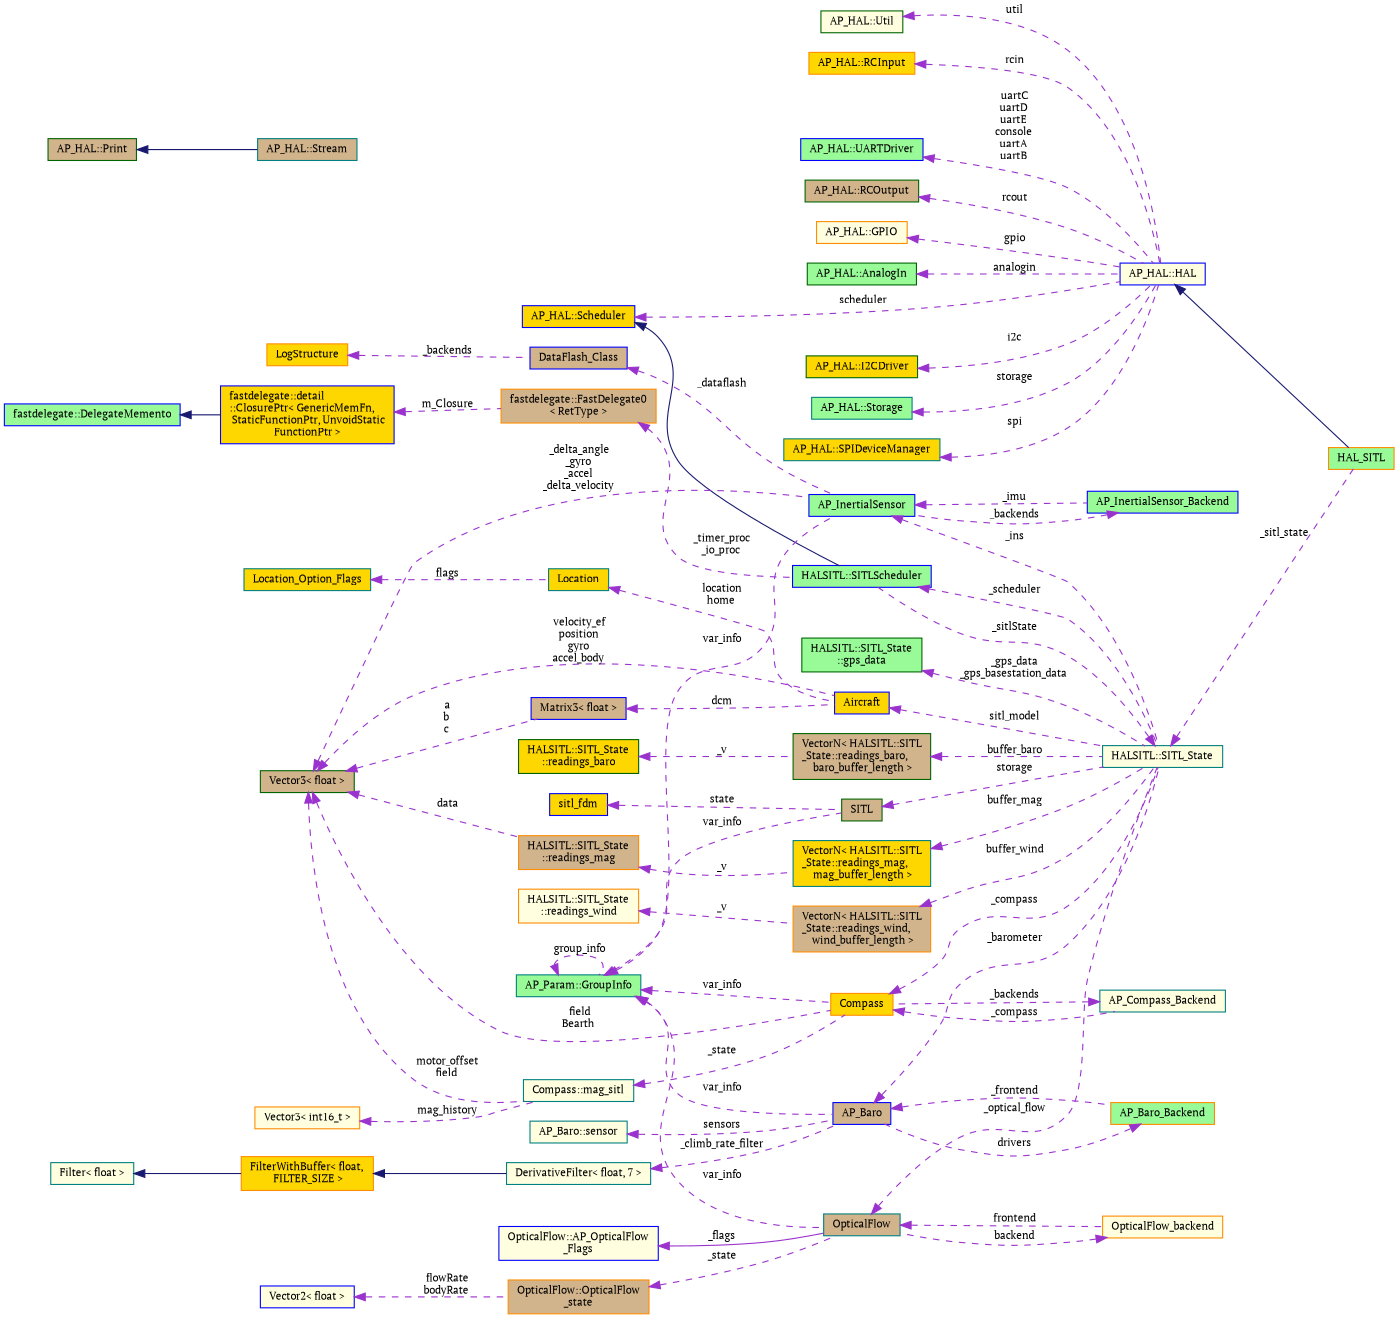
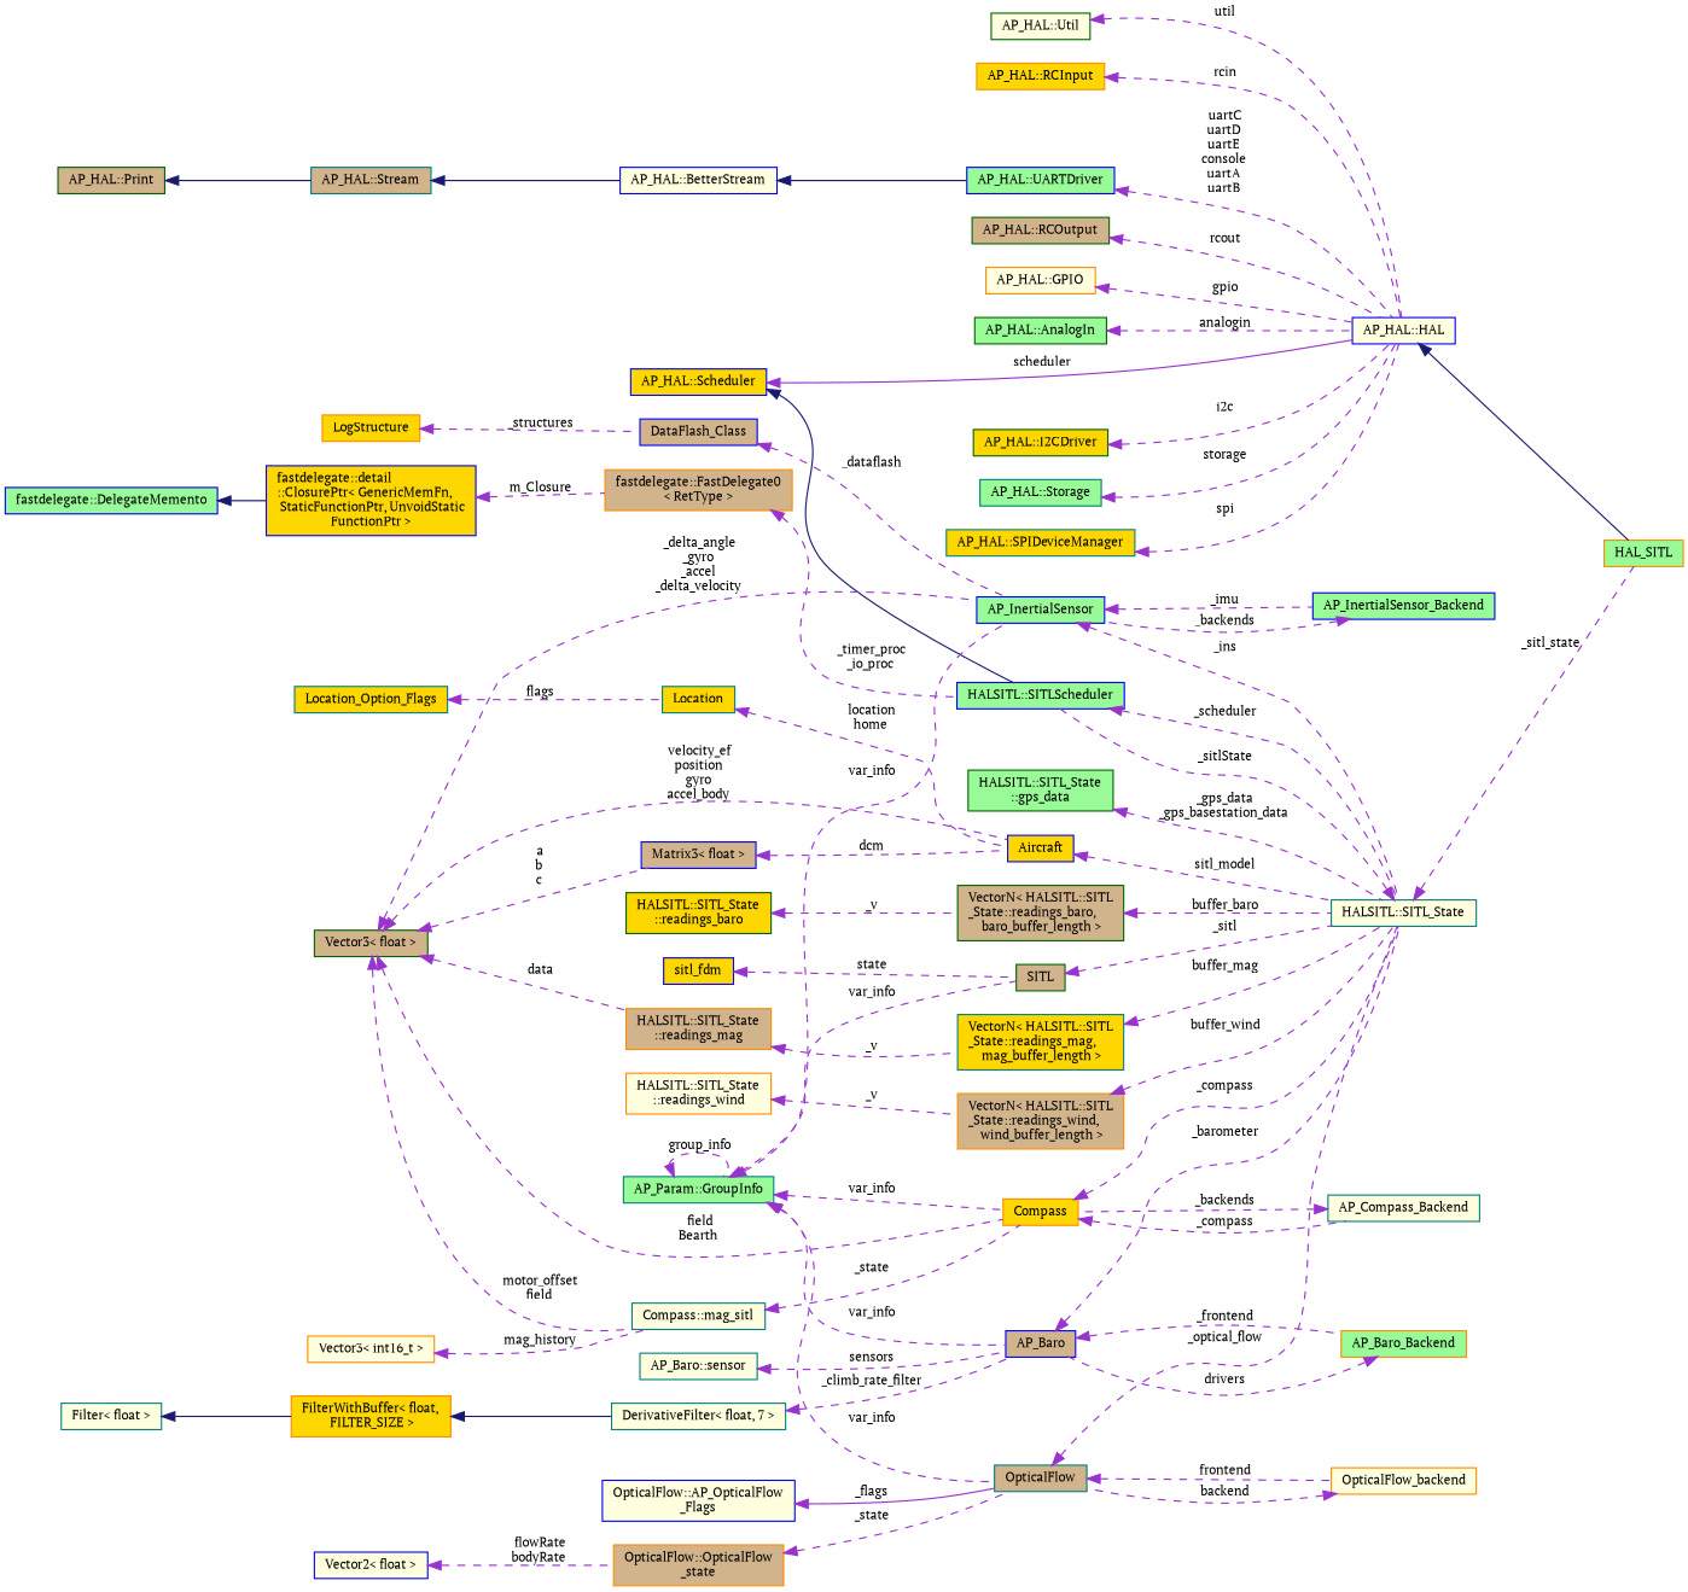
  digraph {
    fontname="PT Serif"
    rankdir=LR
    node [color=blue fillcolor=lightyellow fontname="PT Serif" fontsize=10 shape=record style=filled]
    edge [color=darkorchid3 dir=back fontname="PT Serif" fontsize=10 labelfontname=Helvetica labelfontsize=10 style=dashed]
    n1 [color=darkorange fillcolor=palegreen fontcolor=black height=0.2 label=HAL_SITL width=0.4]
    n2 [height=0.2 label="AP_HAL::HAL" width=0.4]
    n3 [color=darkgreen height=0.2 label="AP_HAL::Util" width=0.4]
    n4 [color=darkorange fillcolor=gold height=0.2 label="AP_HAL::RCInput" width=0.4]
    n5 [fillcolor=palegreen height=0.2 label="AP_HAL::UARTDriver" width=0.4]
+   n6 [height=0.2 label="AP_HAL::BetterStream" width=0.4]
    n7 [color=teal fillcolor=tan height=0.2 label="AP_HAL::Stream" width=0.4]
    n8 [color=darkgreen fillcolor=tan height=0.2 label="AP_HAL::Print" width=0.4]
    n9 [color=darkgreen fillcolor=tan height=0.2 label="AP_HAL::RCOutput" width=0.4]
    n10 [color=darkorange height=0.2 label="AP_HAL::GPIO" width=0.4]
    n11 [color=darkgreen fillcolor=palegreen height=0.2 label="AP_HAL::AnalogIn" width=0.4]
    n12 [fillcolor=gold height=0.2 label="AP_HAL::Scheduler" width=0.4]
    n13 [fillcolor=palegreen height=0.2 label="HALSITL::SITLScheduler" width=0.4]
    n14 [color=teal height=0.2 label="HALSITL::SITL_State" width=0.4]
    n15 [color=darkgreen fillcolor=gold height=0.2 label="AP_HAL::I2CDriver" width=0.4]
    n16 [color=teal fillcolor=palegreen height=0.2 label="AP_HAL::Storage" width=0.4]
    n17 [color=teal fillcolor=gold height=0.2 label="AP_HAL::SPIDeviceManager" width=0.4]
    n18 [color=darkgreen fillcolor=tan height=0.2 label="VectorN\< HALSITL::SITL\l_State::readings_baro,\l baro_buffer_length \>" width=0.4]
    n19 [color=darkgreen fillcolor=gold height=0.2 label="HALSITL::SITL_State\l::readings_baro" width=0.4]
    n20 [color=teal fillcolor=gold height=0.2 label="VectorN\< HALSITL::SITL\l_State::readings_mag,\l mag_buffer_length \>" width=0.4]
    n21 [color=darkorange fillcolor=tan height=0.2 label="HALSITL::SITL_State\l::readings_mag" width=0.4]
    n22 [color=darkgreen fillcolor=tan height=0.2 label="Vector3\< float \>" width=0.4]
    n23 [fillcolor=palegreen height=0.2 label=AP_InertialSensor width=0.4]
    n24 [fillcolor=gold height=0.2 label=Aircraft width=0.4]
    n25 [fillcolor=tan height=0.2 label="Matrix3\< float \>" width=0.4]
    n26 [color=darkorange fillcolor=gold height=0.2 label=Compass width=0.4]
    n27 [color=teal height=0.2 label="Compass::mag_sitl" width=0.4]
    n28 [fillcolor=palegreen height=0.2 label=AP_InertialSensor_Backend width=0.4]
    n29 [color=teal height=0.2 label=AP_Compass_Backend width=0.4]
    n30 [fillcolor=tan height=0.2 label=AP_Baro width=0.4]
    n31 [color=darkorange fillcolor=palegreen height=0.2 label=AP_Baro_Backend width=0.4]
    n32 [color=teal height=0.2 label="AP_Baro::sensor" width=0.4]
    n33 [color=teal height=0.2 label="DerivativeFilter\< float, 7 \>" width=0.4]
    n34 [color=darkorange fillcolor=gold height=0.2 label="FilterWithBuffer\< float,\l FILTER_SIZE \>" width=0.4]
    n35 [color=teal height=0.2 label="Filter\< float \>" width=0.4]
    n36 [color=teal fillcolor=palegreen height=0.2 label="AP_Param::GroupInfo" width=0.4]
    n37 [color=teal fillcolor=tan height=0.2 label=OpticalFlow width=0.4]
    n38 [color=darkgreen fillcolor=tan height=0.2 label=SITL width=0.4]
    n39 [color=darkorange height=0.2 label=OpticalFlow_backend width=0.4]
    n40 [color=darkorange fillcolor=tan height=0.2 label="OpticalFlow::OpticalFlow\l_state" width=0.4]
    n41 [height=0.2 label="Vector2\< float \>" width=0.4]
    n42 [height=0.2 label="OpticalFlow::AP_OpticalFlow\l_Flags" width=0.4]
    n43 [fillcolor=tan height=0.2 label=DataFlash_Class width=0.4]
    n44 [color=darkorange fillcolor=gold height=0.2 label=LogStructure width=0.4]
    n45 [color=darkgreen fillcolor=palegreen height=0.2 label="HALSITL::SITL_State\l::gps_data" width=0.4]
    n46 [color=teal fillcolor=gold height=0.2 label=Location width=0.4]
    n47 [color=teal fillcolor=gold height=0.2 label=Location_Option_Flags width=0.4]
    n48 [color=darkorange fillcolor=tan height=0.2 label="fastdelegate::FastDelegate0\l\< RetType \>" width=0.4]
    n49 [fillcolor=gold height=0.2 label="fastdelegate::detail\l::ClosurePtr\< GenericMemFn,\l StaticFunctionPtr, UnvoidStatic\lFunctionPtr \>" width=0.4]
    n50 [fillcolor=palegreen height=0.2 label="fastdelegate::DelegateMemento" width=0.4]
    n51 [color=darkorange fillcolor=tan height=0.2 label="VectorN\< HALSITL::SITL\l_State::readings_wind,\l wind_buffer_length \>" width=0.4]
    n52 [color=darkorange height=0.2 label="HALSITL::SITL_State\l::readings_wind" width=0.4]
    n53 [fillcolor=gold height=0.2 label=sitl_fdm width=0.4]
    n54 [color=darkorange height=0.2 label="Vector3\< int16_t \>" width=0.4]
    n2 -> n1 [color=midnightblue style=solid]
    n3 -> n2 [label=" util"]
    n4 -> n2 [label=" rcin"]
    n5 -> n2 [label=" uartC\nuartD\nuartE\nconsole\nuartA\nuartB"]
+   n6 -> n5 [color=midnightblue style=solid]
+   n7 -> n6 [color=midnightblue style=solid]
    n8 -> n7 [color=midnightblue style=solid]
    n9 -> n2 [label=" rcout"]
    n10 -> n2 [label=" gpio"]
    n11 -> n2 [label=" analogin"]
-   n12 -> n2 [label=" scheduler"]
+   n12 -> n2 [label=" scheduler" style=solid]
    n12 -> n13 [color=midnightblue style=solid]
    n13 -> n14 [label=" _scheduler"]
    n14 -> n1 [label=" _sitl_state"]
    n14 -> n13 [label=" _sitlState"]
    n15 -> n2 [label=" i2c"]
    n16 -> n2 [label=" storage"]
    n17 -> n2 [label=" spi"]
    n18 -> n14 [label=" buffer_baro"]
    n19 -> n18 [label=" _v"]
    n20 -> n14 [label=" buffer_mag"]
    n21 -> n20 [label=" _v"]
    n22 -> n21 [label=" data"]
    n22 -> n23 [label=" _delta_angle\n_gyro\n_accel\n_delta_velocity"]
    n22 -> n24 [label=" velocity_ef\nposition\ngyro\naccel_body"]
    n22 -> n25 [label=" a\nb\nc"]
    n22 -> n26 [label=" field\nBearth"]
    n22 -> n27 [label=" motor_offset\nfield"]
    n23 -> n14 [label=" _ins"]
    n23 -> n28 [label=" _imu"]
    n24 -> n14 [label=" sitl_model"]
    n25 -> n24 [label=" dcm"]
    n26 -> n14 [label=" _compass"]
    n26 -> n29 [label=" _compass"]
    n27 -> n26 [label=" _state"]
    n28 -> n23 [label=" _backends"]
    n29 -> n26 [label=" _backends"]
    n30 -> n14 [label=" _barometer"]
    n30 -> n31 [label=" _frontend"]
    n31 -> n30 [label=" drivers"]
    n32 -> n30 [label=" sensors"]
    n33 -> n30 [label=" _climb_rate_filter"]
    n34 -> n33 [color=midnightblue style=solid]
    n35 -> n34 [color=midnightblue style=solid]
    n36 -> n23 [label=" var_info"]
    n36 -> n26 [label=" var_info"]
    n36 -> n30 [label=" var_info"]
    n36 -> n36 [label=" group_info"]
    n36 -> n37 [label=" var_info"]
    n36 -> n38 [label=" var_info"]
    n37 -> n14 [label=" _optical_flow"]
    n37 -> n39 [label=" frontend"]
-   n38 -> n14 [label=" storage"]
+   n38 -> n14 [label=" _sitl"]
    n39 -> n37 [label=" backend"]
    n40 -> n37 [label=" _state"]
    n41 -> n40 [label=" flowRate\nbodyRate"]
    n42 -> n37 [label=" _flags" style=solid]
    n43 -> n23 [label=" _dataflash"]
-   n44 -> n43 [label=" _backends"]
+   n44 -> n43 [label=" _structures"]
    n45 -> n14 [label=" _gps_data\n_gps_basestation_data"]
    n46 -> n24 [label=" location\nhome"]
    n47 -> n46 [label=" flags"]
    n48 -> n13 [label=" _timer_proc\n_io_proc"]
    n49 -> n48 [label=" m_Closure"]
    n50 -> n49 [color=midnightblue style=solid]
    n51 -> n14 [label=" buffer_wind"]
    n52 -> n51 [label=" _v"]
    n53 -> n38 [label=" state"]
    n54 -> n27 [label=" mag_history"]
  }
